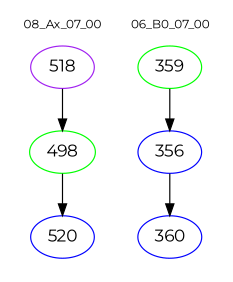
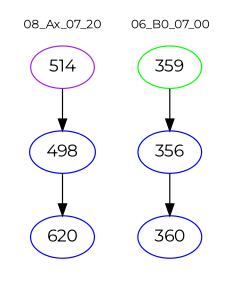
  digraph {
    fontname=Montserrat
    node [color=blue fontname=Montserrat]
    edge [color=black fontname=Montserrat]
-   n1 [color=purple label=518]
-   n2 [color=green label=498]
-   n3 [label=520]
+   n1 [color=purple label=514]
+   n2 [label=498]
+   n3 [label=620]
    n4 [color=green label=359]
    n5 [label=356]
    n6 [label=360]
    subgraph cluster_1 {
      color=white
      fontsize=10
-     label="08_Ax_07_00"
+     label="08_Ax_07_20"
      n1
      n2
      n3
    }
    subgraph cluster_2 {
      color=white
      fontsize=10
      label="06_B0_07_00"
      n4
      n5
      n6
    }
    n1 -> n2
    n2 -> n3
    n4 -> n5
    n5 -> n6
  }
